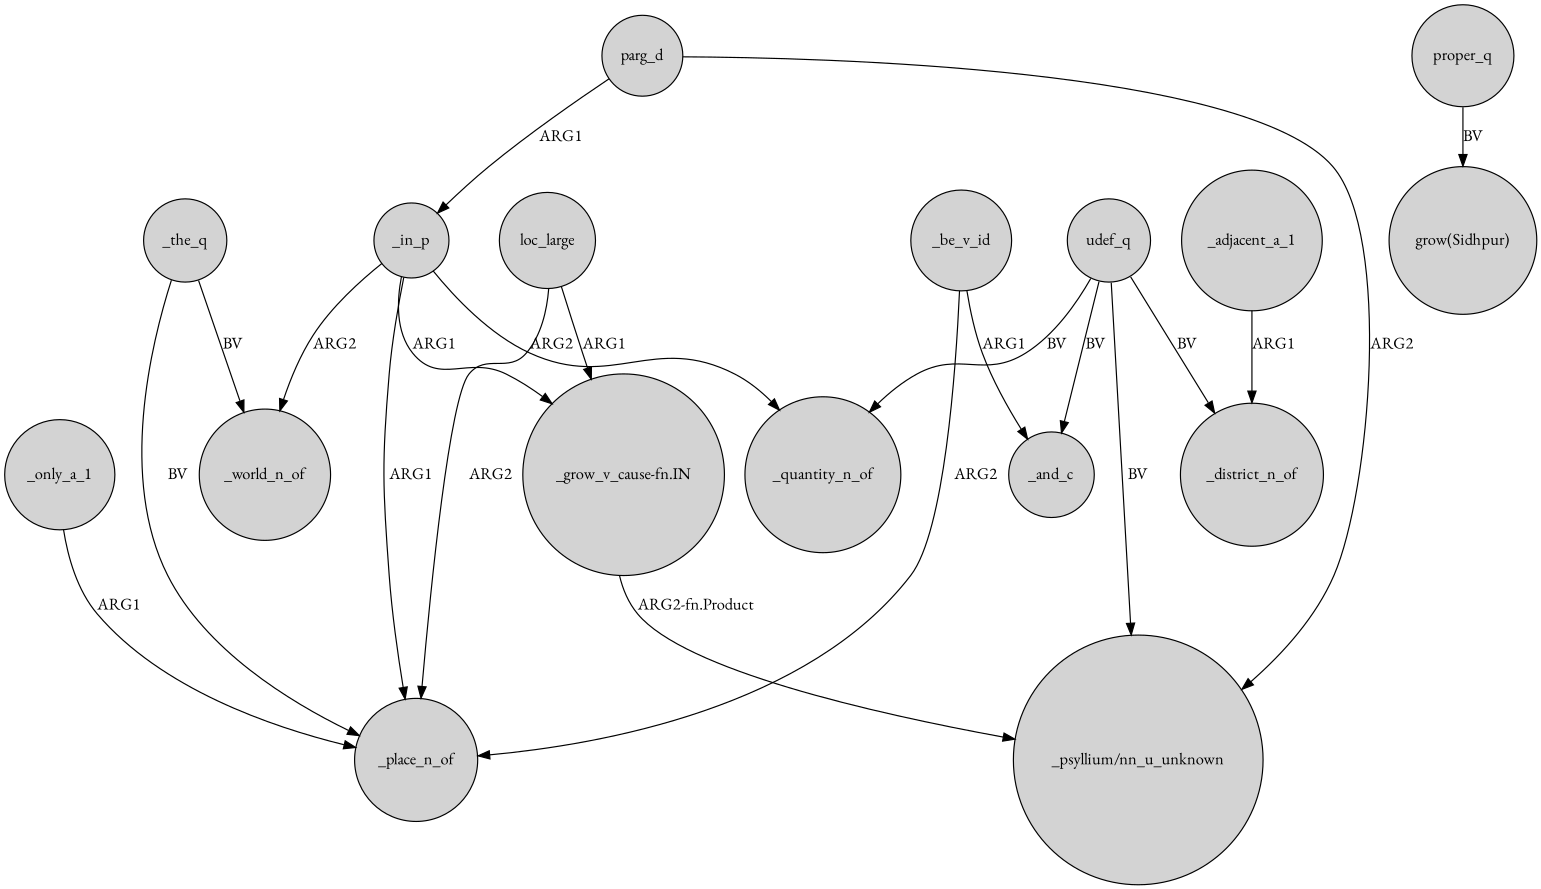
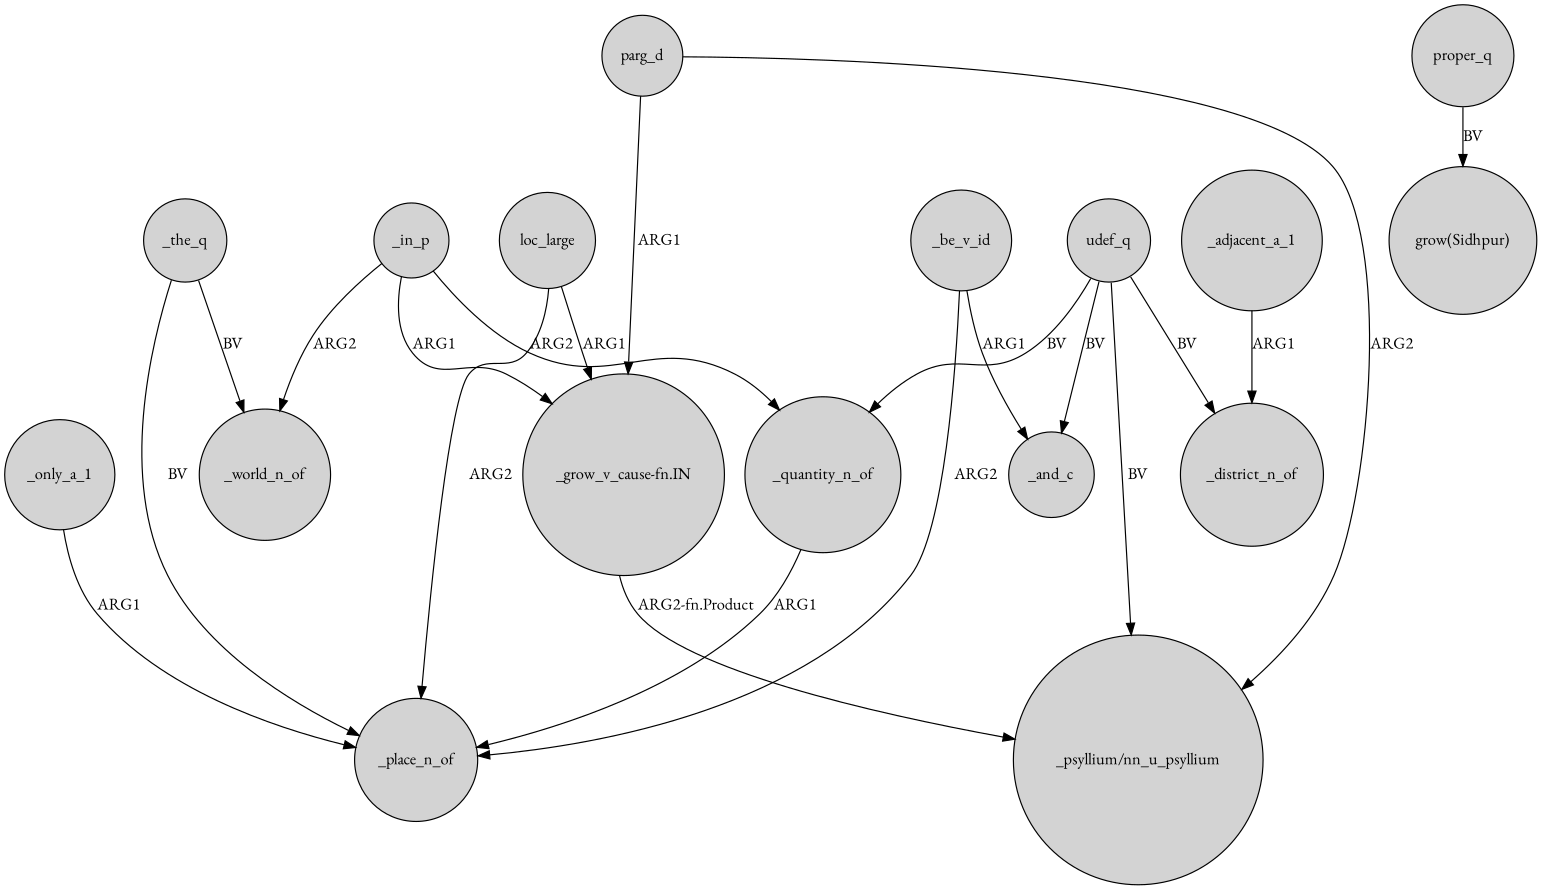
  digraph {
    fontname="EB Garamond"
    node [fontname="EB Garamond" shape=circle style=filled]
    edge [fontname="EB Garamond"]
    _the_q
    _place_n_of
    _world_n_of
    udef_q
-   "_psyllium/nn_u_unknown"
+   "_psyllium/nn_u_unknown" [label="_psyllium/nn_u_psyllium"]
    _quantity_n_of
    _and_c
    _district_n_of
    n9 [label=loc_large]
    "_grow_v_cause-fn.IN"
    _in_p
    n12 [label="grow(Sidhpur)"]
    proper_q
    parg_d
    _be_v_id
    _only_a_1
    _adjacent_a_1
    _the_q -> _place_n_of [label=BV]
    _the_q -> _world_n_of [label=BV]
    udef_q -> "_psyllium/nn_u_unknown" [label=BV]
    udef_q -> _quantity_n_of [label=BV]
    udef_q -> _and_c [label=BV]
    udef_q -> _district_n_of [label=BV]
    n9 -> _place_n_of [label=ARG2]
    n9 -> "_grow_v_cause-fn.IN" [label=ARG1]
    "_grow_v_cause-fn.IN" -> "_psyllium/nn_u_unknown" [label="ARG2-fn.Product"]
-   _in_p -> _place_n_of [label=ARG1]
+   _quantity_n_of -> _place_n_of [label=ARG1]
    _in_p -> _world_n_of [label=ARG2]
    _in_p -> _quantity_n_of [label=ARG2]
    _in_p -> "_grow_v_cause-fn.IN" [label=ARG1]
    proper_q -> n12 [label=BV]
    parg_d -> "_psyllium/nn_u_unknown" [label=ARG2]
-   parg_d -> _in_p [label=ARG1]
+   parg_d -> "_grow_v_cause-fn.IN" [label=ARG1]
    _be_v_id -> _place_n_of [label=ARG2]
    _be_v_id -> _and_c [label=ARG1]
    _only_a_1 -> _place_n_of [label=ARG1]
    _adjacent_a_1 -> _district_n_of [label=ARG1]
  }
